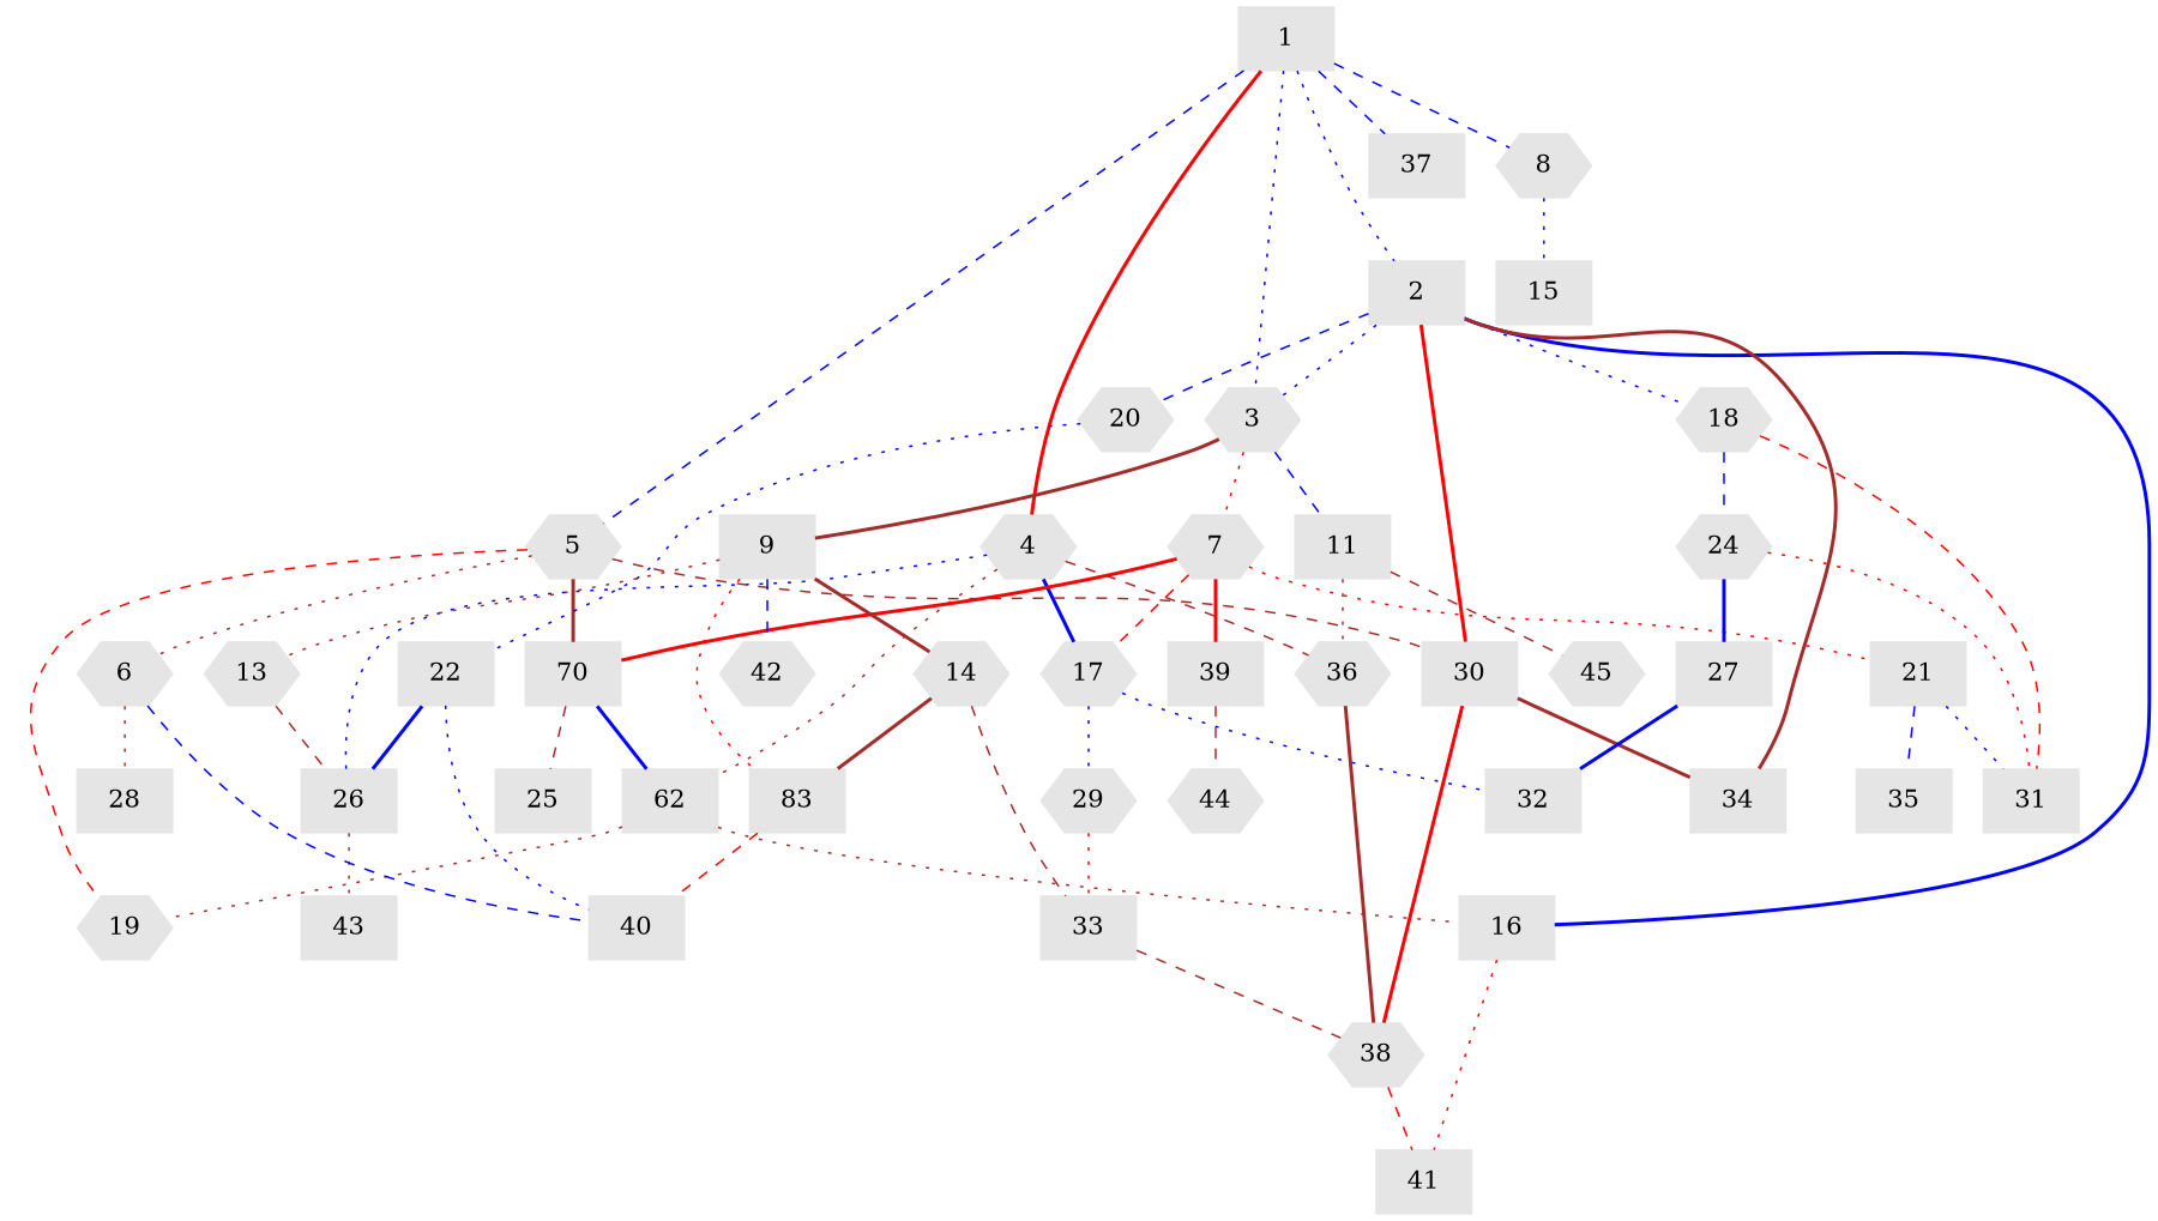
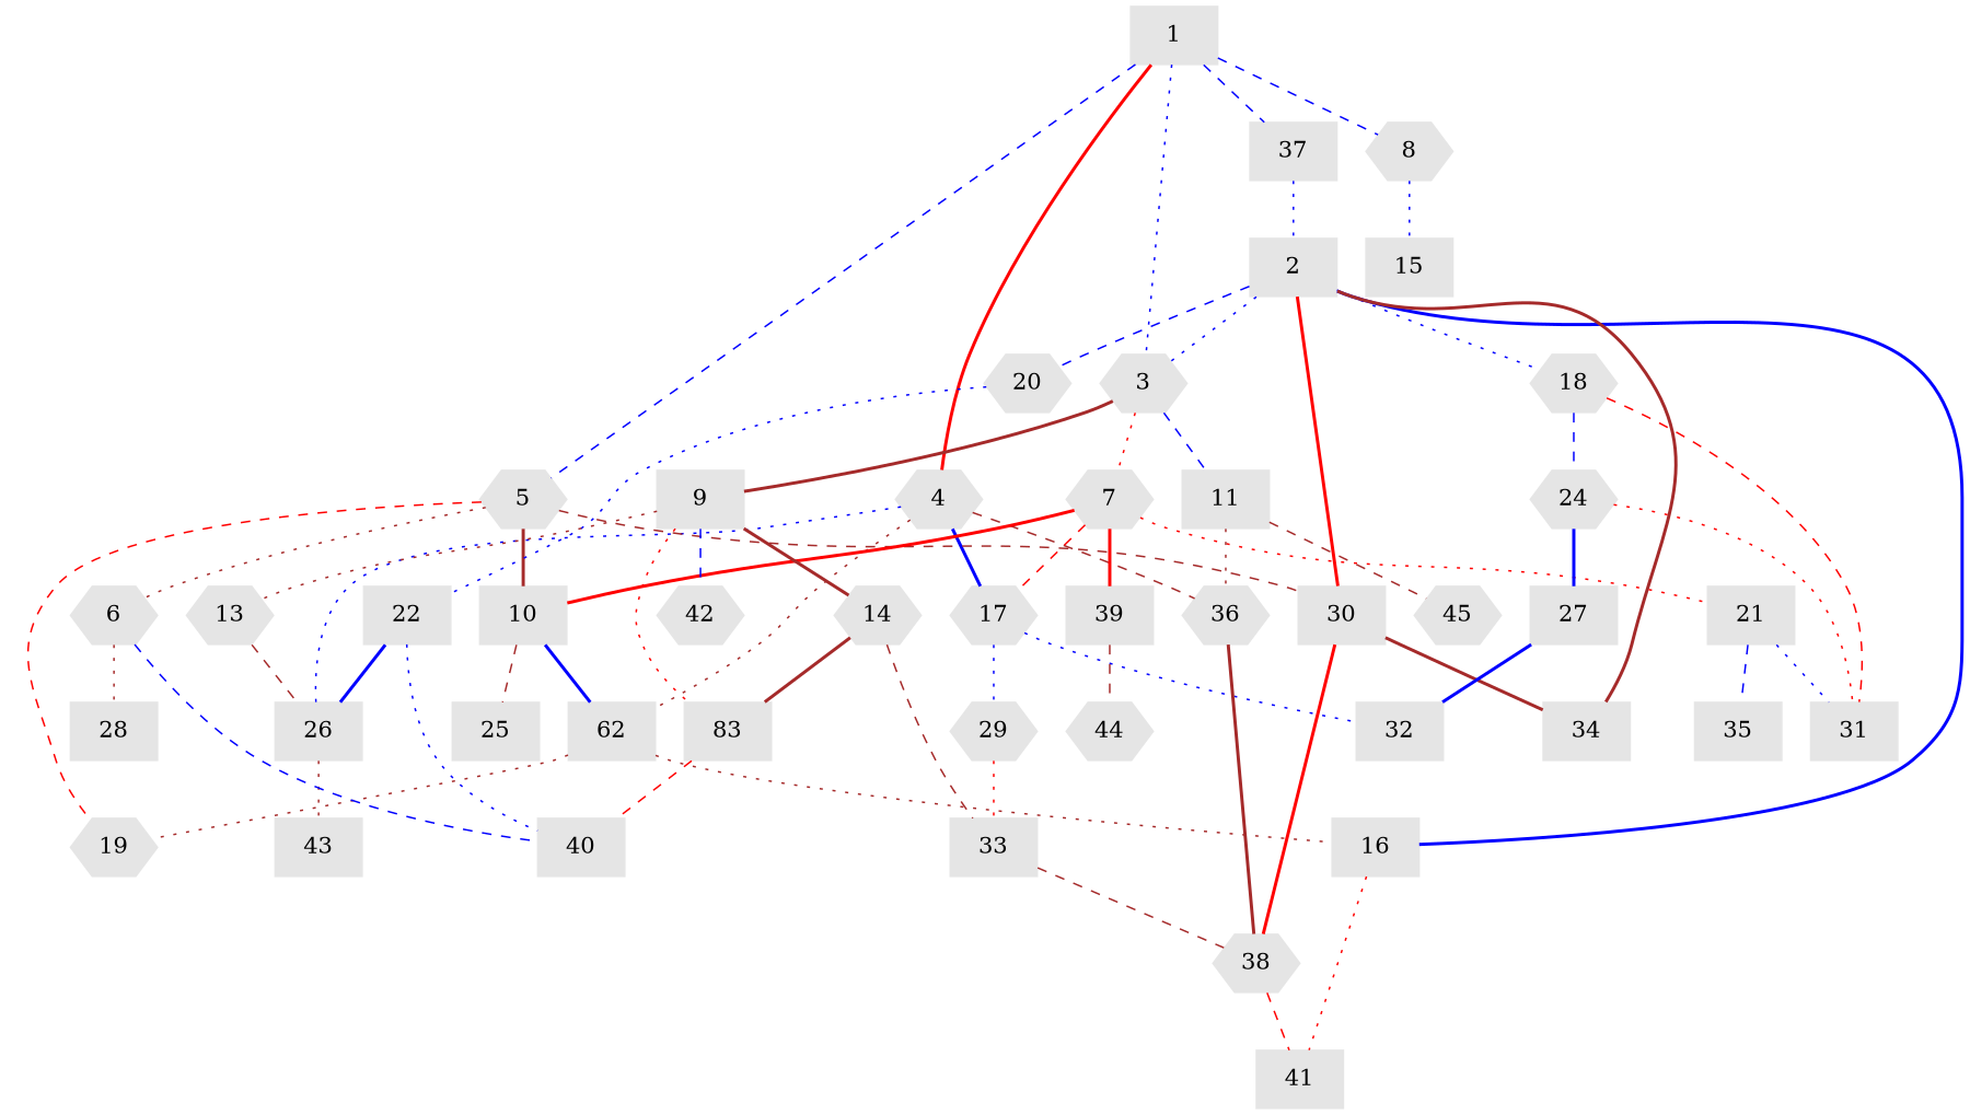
  graph {
    node [color=gray90 shape=box style=filled]
    edge [color=blue style=dotted weight=1.0]
    1
    2
    3 [shape=hexagon]
    4 [shape=hexagon]
    5 [shape=hexagon]
    8 [shape=hexagon]
    37
    16
    18 [shape=hexagon]
    20 [shape=hexagon]
    30
    34
    7 [shape=hexagon]
    9
    11
    n16 [label=62]
    17 [shape=hexagon]
    26
    36 [shape=hexagon]
    6 [shape=hexagon]
-   10 [label=70]
+   10
    19 [shape=hexagon]
    15
    41
    24 [shape=hexagon]
    31
    22
    38 [shape=hexagon]
    21
    39
    13 [shape=hexagon]
    14 [shape=hexagon]
    n33 [label=83]
    42 [shape=hexagon]
    45 [shape=hexagon]
    29 [shape=hexagon]
    32
    43
    28
    40
    25
    35
    44 [shape=hexagon]
    33
    27
-   1 -- 2
+   37 -- 2
    1 -- 3
    1 -- 4 [color=red style=bold]
    1 -- 5 [style=dashed]
    1 -- 8 [style=dashed]
    1 -- 37 [style=dashed]
    2 -- 3
    2 -- 16 [style=bold]
    2 -- 18
    2 -- 20 [style=dashed]
    2 -- 30 [color=red style=bold]
    2 -- 34 [color=brown style=bold]
    3 -- 7 [color=red weight=2.0]
    3 -- 9 [color=brown style=bold]
    3 -- 11 [style=dashed]
    4 -- n16 [color=brown]
    4 -- 17 [style=bold]
    4 -- 26
    4 -- 36 [color=brown style=dashed]
    5 -- 30 [color=brown style=dashed]
    5 -- 6 [color=brown]
    5 -- 10 [color=brown style=bold]
    5 -- 19 [color=red style=dashed]
    8 -- 15
    16 -- 41 [color=red]
    18 -- 24 [style=dashed]
    18 -- 31 [color=red style=dashed]
    20 -- 22
    30 -- 34 [color=brown style=bold]
    30 -- 38 [color=red style=bold]
    7 -- 17 [color=red style=dashed]
    7 -- 10 [color=red style=bold]
    7 -- 21 [color=red]
    7 -- 39 [color=red style=bold]
    9 -- 13 [color=brown]
    9 -- 14 [color=brown style=bold]
    9 -- n33 [color=red]
    9 -- 42 [style=dashed]
    11 -- 36 [color=brown]
    11 -- 45 [color=brown style=dashed]
    n16 -- 16 [color=brown]
    n16 -- 19 [color=brown]
    17 -- 29
    17 -- 32
    26 -- 43 [color=brown]
    36 -- 38 [color=brown style=bold]
    6 -- 28 [color=brown]
    6 -- 40 [style=dashed]
    10 -- n16 [style=bold]
    10 -- 25 [color=brown style=dashed]
    24 -- 31 [color=red]
    24 -- 27 [style=bold]
    22 -- 26 [style=bold]
    22 -- 40
    38 -- 41 [color=red style=dashed]
    21 -- 31
    21 -- 35 [style=dashed]
    39 -- 44 [color=brown style=dashed]
    13 -- 26 [color=brown style=dashed]
    14 -- n33 [color=brown style=bold]
    14 -- 33 [color=brown style=dashed]
    n33 -- 40 [color=red style=dashed weight=2.0]
    29 -- 33 [color=red]
    33 -- 38 [color=brown style=dashed]
    27 -- 32 [style=bold]
  }
